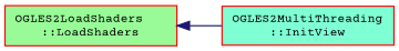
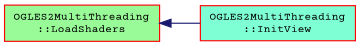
  digraph {
    rankdir=LR
    fontname="Courier Prime"
    node [color=red fontname="Courier Prime" fontsize=10 shape=record style=filled]
-   n1 [fillcolor=palegreen fontcolor=black height=0.2 label="OGLES2LoadShaders\l::LoadShaders" width=0.4]
+   n1 [fillcolor=palegreen fontcolor=black height=0.2 label="OGLES2MultiThreading\l::LoadShaders" width=0.4]
    n2 [fillcolor=aquamarine height=0.2 label="OGLES2MultiThreading\l::InitView" width=0.4]
    n1 -> n2 [color=midnightblue dir=back fontname="Courier Prime" fontsize=10 labelfontname=Helvetica labelfontsize=10 style=solid]
  }
